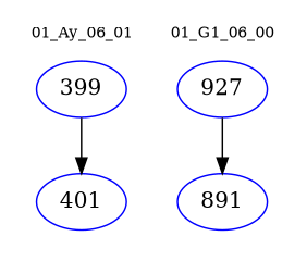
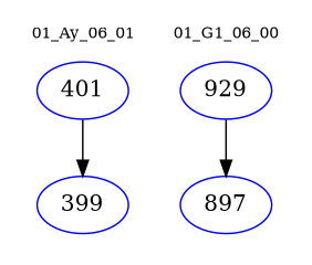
  digraph {
    node [color=blue]
    edge [color=black]
    n1 [label=399]
    n2 [label=401]
-   n3 [label=927]
-   n4 [label=891]
+   n3 [label=929]
+   n4 [label=897]
    subgraph cluster_1 {
      color=white
      fontsize=10
      label="01_Ay_06_01"
      n1
      n2
    }
    subgraph cluster_2 {
      color=white
      fontsize=10
      label="01_G1_06_00"
      n3
      n4
    }
-   n1 -> n2
+   n2 -> n1
    n3 -> n4
  }
